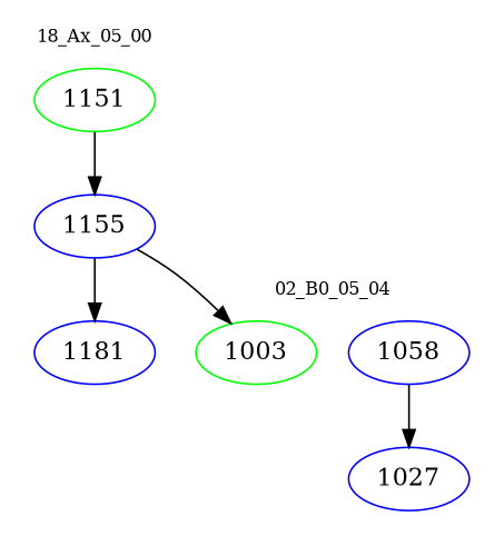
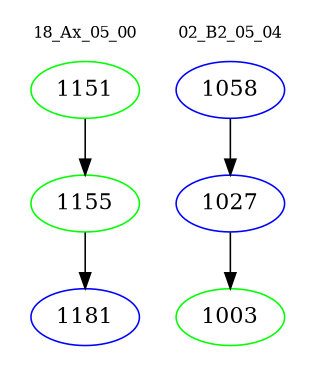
  digraph {
    node [color=blue]
    edge [color=black]
    n1 [color=green label=1151]
-   n2 [label=1155]
+   n2 [color=green label=1155]
    n3 [label=1181]
    n4 [label=1058]
    n5 [label=1027]
    n6 [color=green label=1003]
    subgraph cluster_1 {
      color=white
      fontsize=10
      label="18_Ax_05_00"
      n1
      n2
      n3
    }
    subgraph cluster_2 {
      color=white
      fontsize=10
-     label="02_B0_05_04"
+     label="02_B2_05_04"
      n4
      n5
      n6
    }
    n1 -> n2
    n2 -> n3
    n4 -> n5
-   n2 -> n6
+   n5 -> n6
  }
